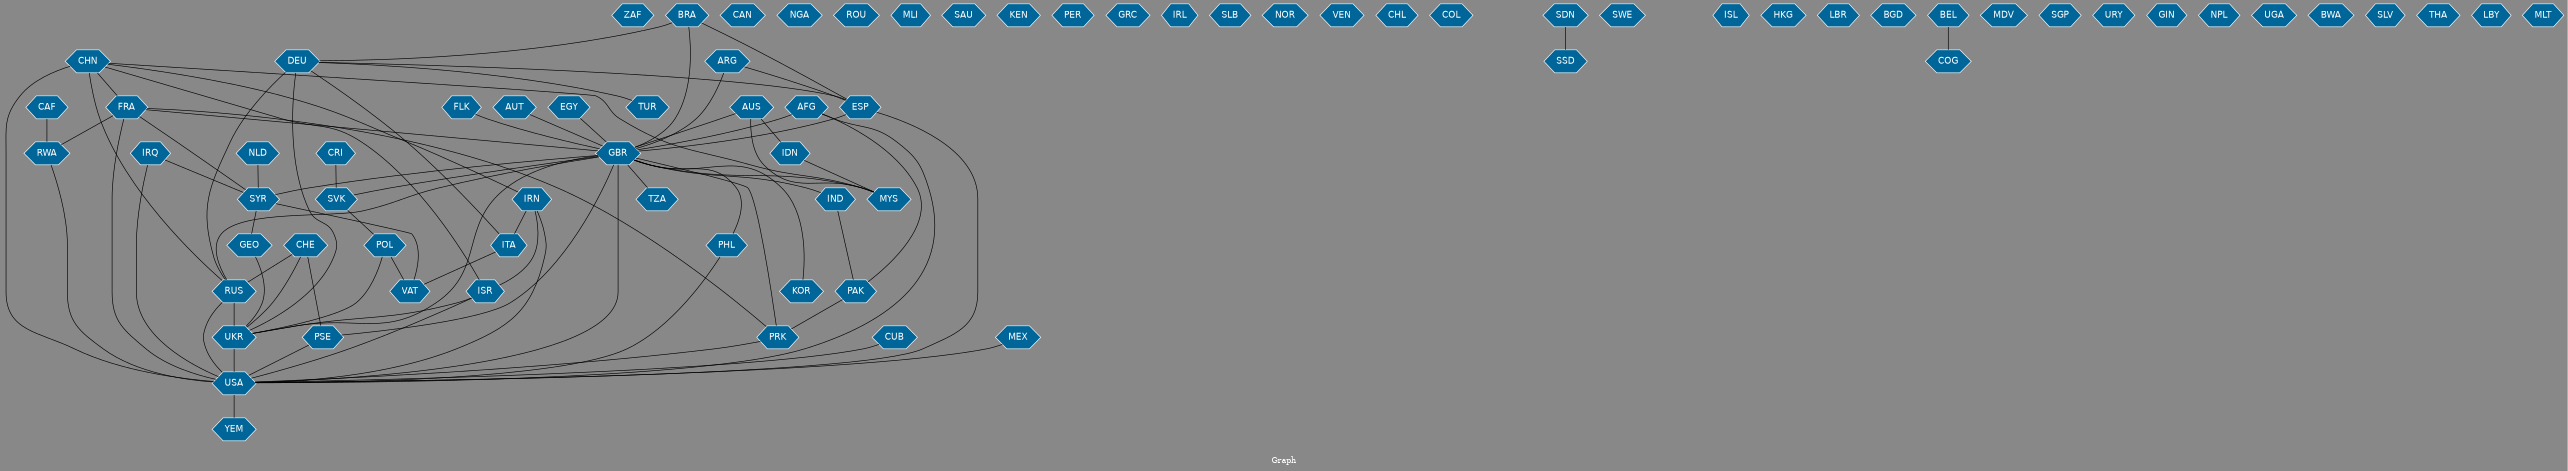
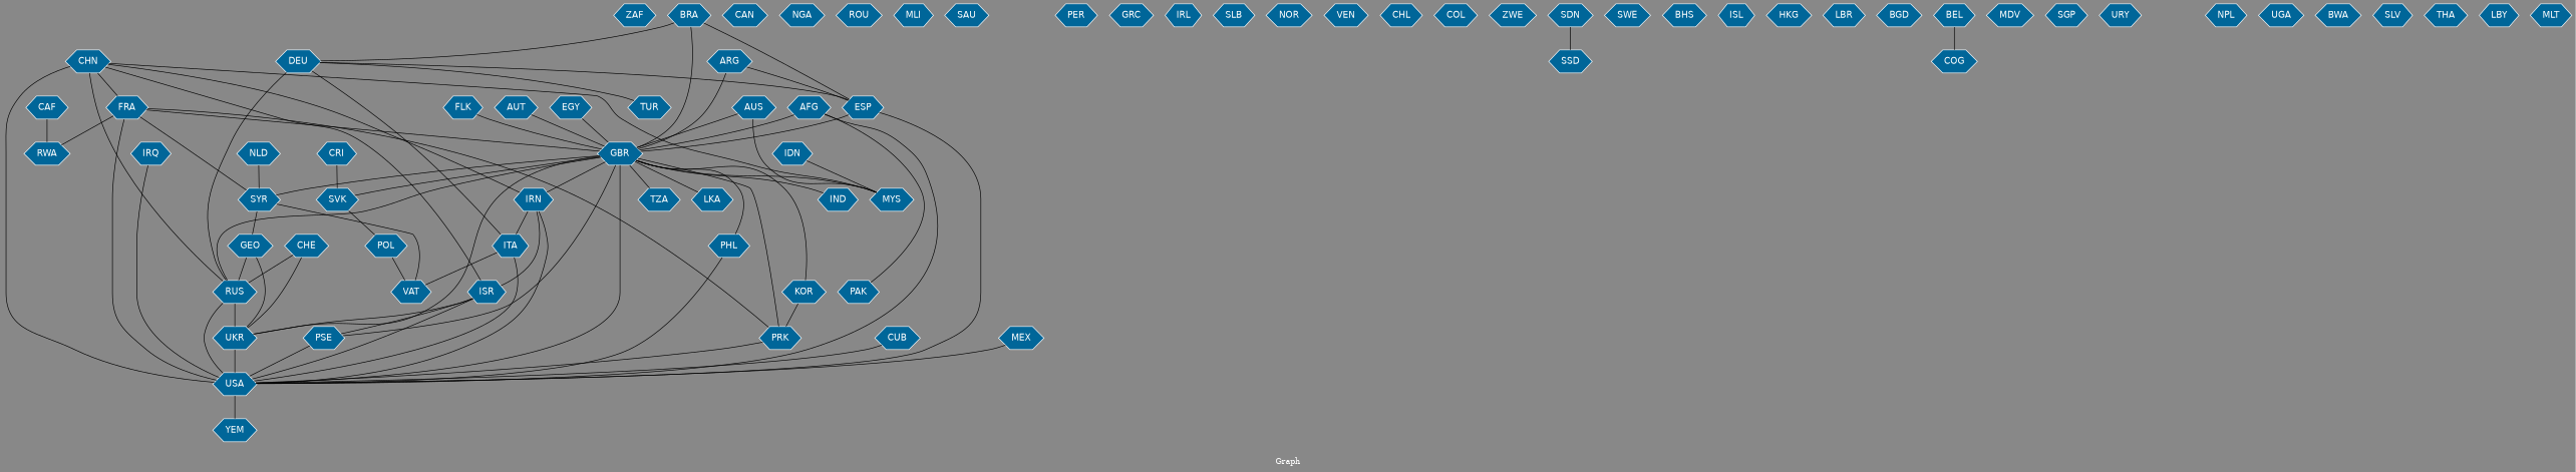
  graph {
    bgcolor="#888888"
    fontcolor=white
    fontsize=12
    label="Graph"
    node [color=white fillcolor="#006699" fontcolor=white fontname=Helvetica shape=hexagon style=filled]
    edge [arrowhead=open color=black fontcolor=white fontname=Courier fontsize=12 weight=1]
    n1 [label=ZAF]
    n2 [label=CHN]
    n3 [label=RUS]
    n4 [label=USA]
    n5 [label=FRA]
    n6 [label=MYS]
    n7 [label=ISR]
    n8 [label=IRN]
    n9 [label=UKR]
    n10 [label=YEM]
    n11 [label=PRK]
    n12 [label=RWA]
    n13 [label=GBR]
    n14 [label=SYR]
    n15 [label=PSE]
    n16 [label=ITA]
    n17 [label=CAN]
    n18 [label=PHL]
    n19 [label=KOR]
    n20 [label=AFG]
    n21 [label=PAK]
    n22 [label=IND]
    n23 [label=TZA]
+   n24 [label=LKA]
    n25 [label=SVK]
    n26 [label=VAT]
    n27 [label=GEO]
    n28 [label=TUR]
    n29 [label=IDN]
    n30 [label=POL]
    n31 [label=NGA]
    n32 [label=ROU]
    n33 [label=AUS]
    n34 [label=MLI]
    n35 [label=SAU]
-   n36 [label=KEN]
    n37 [label=CRI]
    n38 [label=PER]
    n39 [label=GRC]
    n40 [label=DEU]
    n41 [label=ESP]
    n42 [label=CHE]
    n43 [label=IRL]
    n44 [label=EGY]
    n45 [label=BRA]
    n46 [label=SLB]
    n47 [label=NOR]
    n48 [label=VEN]
    n49 [label=CHL]
    n50 [label=CUB]
    n51 [label=IRQ]
    n52 [label=COL]
+   n53 [label=ZWE]
    n54 [label=MEX]
    n55 [label=SSD]
    n56 [label=SDN]
    n57 [label=ARG]
    n58 [label=FLK]
    n59 [label=SWE]
+   n60 [label=BHS]
    n61 [label=ISL]
    n62 [label=HKG]
    n63 [label=LBR]
    n64 [label=BGD]
    n65 [label=BEL]
    n66 [label=COG]
    n67 [label=AUT]
    n68 [label=MDV]
    n69 [label=NLD]
    n70 [label=SGP]
    n71 [label=URY]
-   n72 [label=GIN]
    n73 [label=NPL]
    n74 [label=CAF]
    n75 [label=UGA]
    n76 [label=BWA]
    n77 [label=SLV]
    n78 [label=THA]
    n79 [label=LBY]
    n80 [label=MLT]
    n2 -- n3
    n2 -- n4 [weight=5]
    n2 -- n5
    n2 -- n6
    n2 -- n7
    n2 -- n8 [weight=2]
    n3 -- n4 [weight=30]
    n3 -- n9 [weight=100]
    n4 -- n10
    n5 -- n4 [weight=2]
    n5 -- n11 [weight=2]
    n5 -- n12 [weight=2]
    n5 -- n13
    n5 -- n14
    n7 -- n4 [weight=8]
    n7 -- n9
-   n42 -- n15 [weight=6]
+   n7 -- n15 [weight=6]
    n8 -- n4 [weight=4]
    n8 -- n7
    n8 -- n16
    n9 -- n4 [weight=21]
    n11 -- n4 [weight=9]
    n13 -- n3 [weight=5]
    n13 -- n4 [weight=9]
    n13 -- n6 [weight=3]
+   n13 -- n8 [weight=2]
    n13 -- n9 [weight=3]
    n13 -- n11 [weight=3]
    n13 -- n14 [weight=5]
    n13 -- n15
    n13 -- n18
    n13 -- n19
    n13 -- n22
    n13 -- n23
+   n13 -- n24
    n13 -- n25
    n14 -- n26
    n14 -- n27
    n15 -- n4 [weight=3]
-   n12 -- n4
+   n16 -- n4
    n16 -- n26 [weight=4]
    n18 -- n4
-   n21 -- n11 [weight=7]
+   n19 -- n11 [weight=7]
    n20 -- n4
    n20 -- n13
    n20 -- n21
-   n22 -- n21
    n25 -- n30
+   n27 -- n3
    n27 -- n9
    n29 -- n6 [weight=2]
-   n30 -- n9
    n30 -- n26
    n33 -- n6 [weight=3]
    n33 -- n13 [weight=2]
-   n33 -- n29 [weight=4]
    n37 -- n25 [weight=2]
    n40 -- n3 [weight=6]
-   n40 -- n9 [weight=2]
    n40 -- n16 [weight=2]
    n40 -- n28
    n40 -- n41
    n41 -- n4
    n41 -- n13 [weight=4]
    n42 -- n3 [weight=3]
    n42 -- n9 [weight=4]
    n44 -- n13
    n45 -- n13 [weight=2]
    n45 -- n40
    n45 -- n41
    n50 -- n4 [weight=3]
    n51 -- n4
-   n51 -- n14
    n54 -- n4
    n56 -- n55 [weight=3]
    n57 -- n13 [weight=3]
    n57 -- n41
    n58 -- n13
    n65 -- n66
    n67 -- n13
    n69 -- n14
    n74 -- n12 [weight=2]
  }
